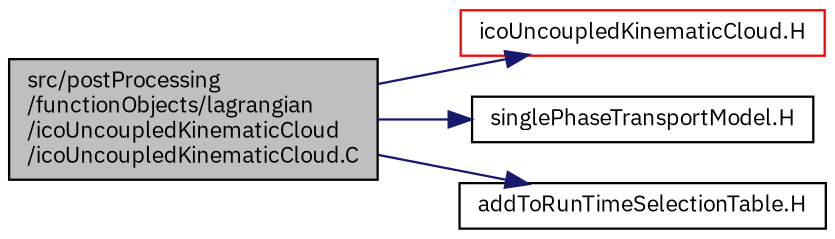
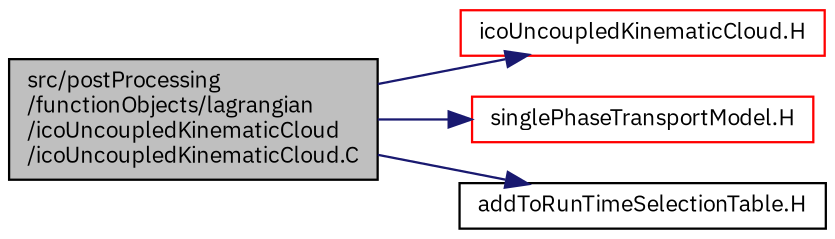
  digraph {
    rankdir=LR
    fontname="IBM Plex Sans"
    node [color=black fontname="IBM Plex Sans" fontsize=10 shape=record]
    edge [color=midnightblue fontname="IBM Plex Sans" fontsize=10 labelfontname=Helvetica labelfontsize=10 style=solid]
    n1 [fillcolor=grey75 fontcolor=black height=0.2 label="src/postProcessing\l/functionObjects/lagrangian\l/icoUncoupledKinematicCloud\l/icoUncoupledKinematicCloud.C" style=filled width=0.4]
    n2 [color=red height=0.2 label="icoUncoupledKinematicCloud.H" width=0.4]
-   n3 [height=0.2 label="singlePhaseTransportModel.H" width=0.4]
+   n3 [color=red height=0.2 label="singlePhaseTransportModel.H" width=0.4]
    n4 [height=0.2 label="addToRunTimeSelectionTable.H" width=0.4]
    n1 -> n2
    n1 -> n3
    n1 -> n4
  }
